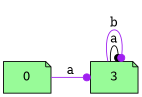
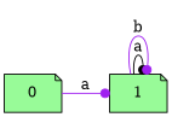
  digraph {
    rankdir=LR
    node [shape=note style=filled fillcolor=palegreen]
    edge [color=purple arrowhead=dot]
-   1 [label=3]
+   1
    0
    1 -> 1 [label=a color=black]
    1 -> 1 [label=b]
    0 -> 1 [label=a]
  }
